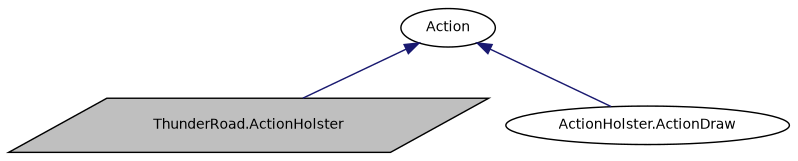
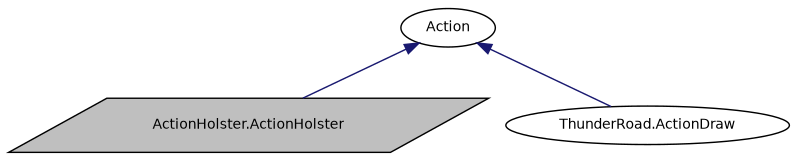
  digraph {
    node [color=black fillcolor=white fontname=Helvetica fontsize=10 shape=ellipse style=filled]
    edge [color=midnightblue dir=back fontname=Helvetica fontsize=10 labelfontname=Helvetica labelfontsize=10 style=solid]
-   n1 [fillcolor=grey75 fontcolor=black height=0.2 label="ThunderRoad.ActionHolster" shape=parallelogram width=0.4]
-   n2 [height=0.2 label="ActionHolster.ActionDraw" width=0.4]
+   n1 [fillcolor=grey75 fontcolor=black height=0.2 label="ActionHolster.ActionHolster" shape=parallelogram width=0.4]
+   n2 [height=0.2 label="ThunderRoad.ActionDraw" width=0.4]
    n3 [height=0.2 label=Action width=0.4]
    n3 -> n1
    n3 -> n2
  }
